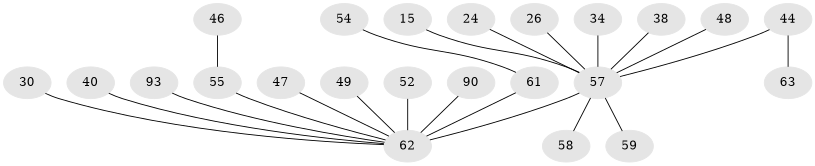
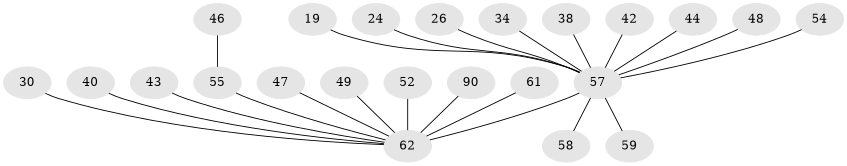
  graph {
    node [color=gray90 style=filled]
    57 [super="+35+37+5+6+11+18"]
    62 [super="+8+56+32+3+16+17+22+25+29"]
    58
    59 [super="+50"]
-   19 [label=15]
+   19
    24
    26 [super="+13"]
    30
    34
    38
    40
-   43 [label=93]
+   42
+   43
    44 [super="+39"]
-   63
    46
    55
    47
    48
    49
    52 [super="+51"]
    54
    n23 [label=90]
    61
    57 -- 62 [weight=5]
    57 -- 58
    57 -- 59
    19 -- 57
    24 -- 57
    26 -- 57
    30 -- 62
    34 -- 57
    38 -- 57
    40 -- 62
+   42 -- 57
    43 -- 62
    44 -- 57 [weight=2]
-   44 -- 63
    46 -- 55
    55 -- 62
    47 -- 62
    48 -- 57
    49 -- 62
    52 -- 62 [weight=2]
-   54 -- 61
+   54 -- 57
    n23 -- 62
    61 -- 62
  }
